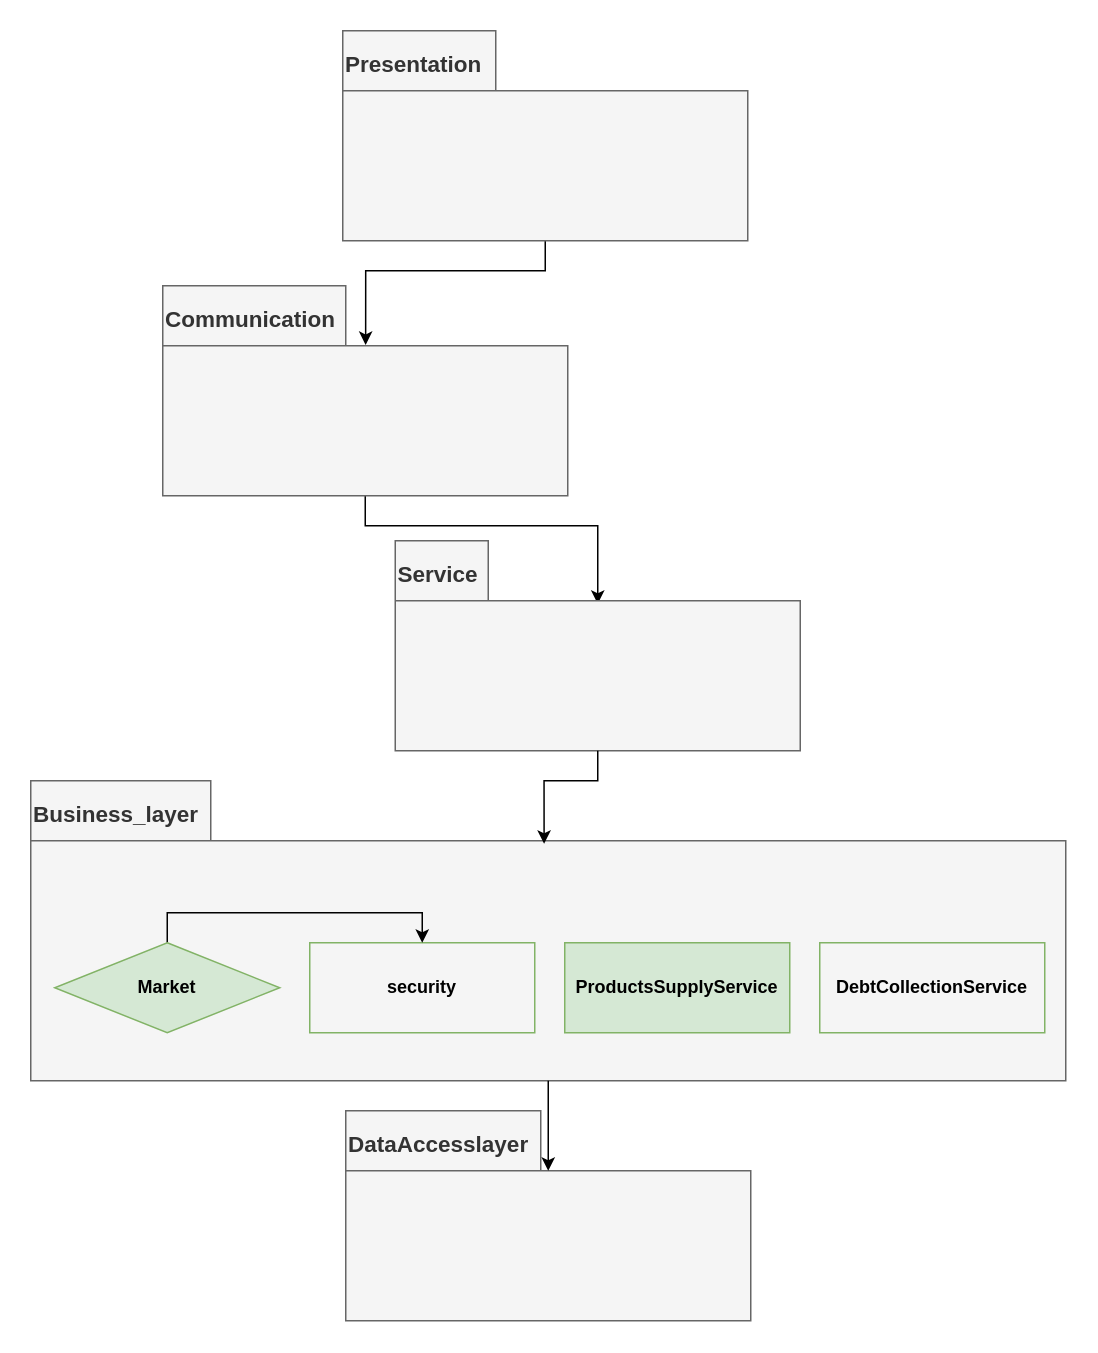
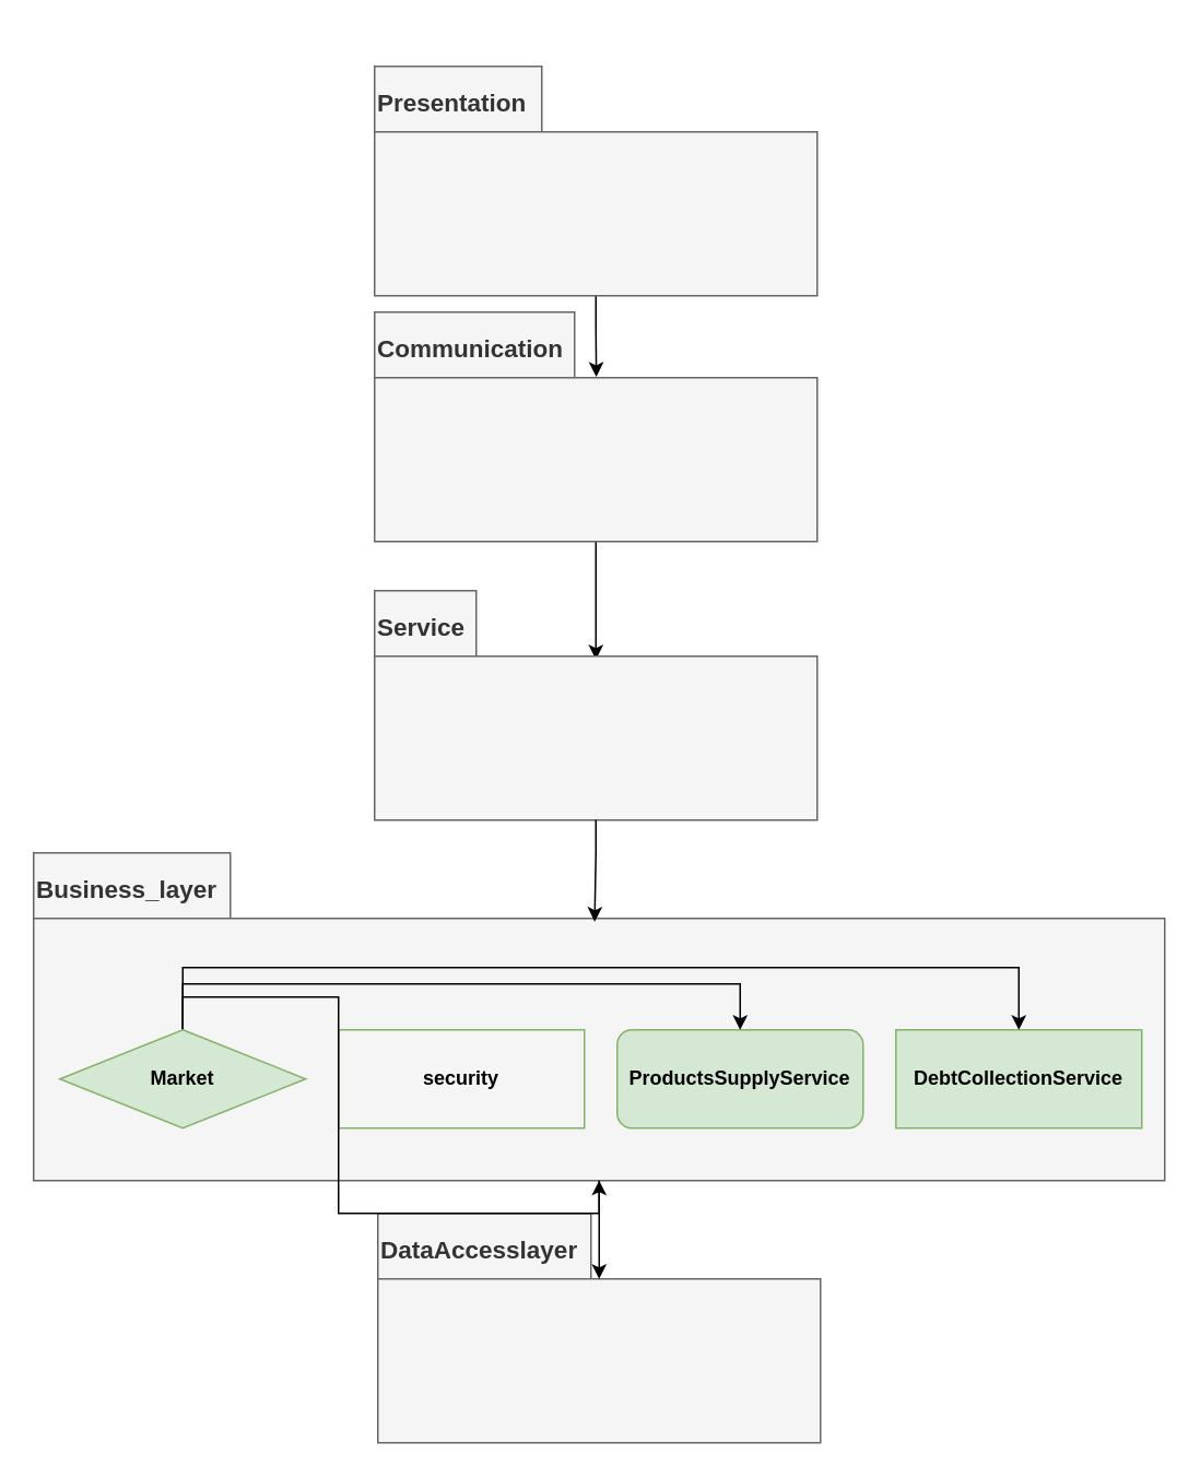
  <mxCell id="0" />
  <mxCell id="1" parent="0" />
  <mxCell id="2" style="edgeStyle=orthogonalEdgeStyle;rounded=0;orthogonalLoop=1;jettySize=auto;html=1;fontSize=15;entryX=0.501;entryY=0.282;entryDx=0;entryDy=0;entryPerimeter=0;" edge="1" parent="1" source="3" target="5"><mxGeometry relative="1" as="geometry" /></mxCell>
- <mxCell id="3" value="&lt;font style=&quot;font-size: 15px ; line-height: 0.5&quot;&gt;Presentation&lt;/font&gt;" style="shape=folder;fontStyle=1;spacingTop=10;tabWidth=102;tabHeight=40;tabPosition=left;html=1;align=left;verticalAlign=top;fillColor=#f5f5f5;fontColor=#333333;strokeColor=#666666;" vertex="1" parent="1"><mxGeometry x="228" y="20" width="270" height="140" as="geometry" /></mxCell>
+ <mxCell id="3" value="&lt;font style=&quot;font-size: 15px ; line-height: 0.5&quot;&gt;Presentation&lt;/font&gt;" style="shape=folder;fontStyle=1;spacingTop=10;tabWidth=102;tabHeight=40;tabPosition=left;html=1;align=left;verticalAlign=top;fillColor=#f5f5f5;fontColor=#333333;strokeColor=#666666;" vertex="1" parent="1"><mxGeometry x="228" y="40" width="270" height="140" as="geometry" /></mxCell>
  <mxCell id="4" style="edgeStyle=orthogonalEdgeStyle;rounded=0;orthogonalLoop=1;jettySize=auto;html=1;entryX=0.5;entryY=0.3;entryDx=0;entryDy=0;entryPerimeter=0;fontSize=15;" edge="1" parent="1" source="5" target="6"><mxGeometry relative="1" as="geometry" /></mxCell>
- <mxCell id="5" value="&lt;font style=&quot;font-size: 15px ; line-height: 0.5&quot;&gt;Communication&lt;/font&gt;" style="shape=folder;fontStyle=1;spacingTop=10;tabWidth=122;tabHeight=40;tabPosition=left;html=1;align=left;verticalAlign=top;fillColor=#f5f5f5;fontColor=#333333;strokeColor=#666666;" vertex="1" parent="1"><mxGeometry x="108" y="190" width="270" height="140" as="geometry" /></mxCell>
- <mxCell id="6" value="&lt;font style=&quot;font-size: 15px ; line-height: 0.5&quot;&gt;Service&lt;/font&gt;" style="shape=folder;fontStyle=1;spacingTop=10;tabWidth=62;tabHeight=40;tabPosition=left;html=1;align=left;verticalAlign=top;fillColor=#f5f5f5;fontColor=#333333;strokeColor=#666666;" vertex="1" parent="1"><mxGeometry x="263" y="360" width="270" height="140" as="geometry" /></mxCell>
+ <mxCell id="5" value="&lt;font style=&quot;font-size: 15px ; line-height: 0.5&quot;&gt;Communication&lt;/font&gt;" style="shape=folder;fontStyle=1;spacingTop=10;tabWidth=122;tabHeight=40;tabPosition=left;html=1;align=left;verticalAlign=top;fillColor=#f5f5f5;fontColor=#333333;strokeColor=#666666;" vertex="1" parent="1"><mxGeometry x="228" y="190" width="270" height="140" as="geometry" /></mxCell>
+ <mxCell id="6" value="&lt;font style=&quot;font-size: 15px ; line-height: 0.5&quot;&gt;Service&lt;/font&gt;" style="shape=folder;fontStyle=1;spacingTop=10;tabWidth=62;tabHeight=40;tabPosition=left;html=1;align=left;verticalAlign=top;fillColor=#f5f5f5;fontColor=#333333;strokeColor=#666666;" vertex="1" parent="1"><mxGeometry x="228" y="360" width="270" height="140" as="geometry" /></mxCell>
  <mxCell id="7" value="&lt;font style=&quot;font-size: 15px ; line-height: 0.5&quot;&gt;Business_layer&lt;/font&gt;" style="shape=folder;fontStyle=1;spacingTop=10;tabWidth=120;tabHeight=40;tabPosition=left;html=1;align=left;verticalAlign=top;fillColor=#f5f5f5;fontColor=#333333;strokeColor=#666666;" vertex="1" parent="1"><mxGeometry x="20" y="520" width="690" height="200" as="geometry" /></mxCell>
  <mxCell id="8" value="&lt;font style=&quot;font-size: 15px ; line-height: 0.5&quot;&gt;DataAccesslayer&lt;/font&gt;" style="shape=folder;fontStyle=1;spacingTop=10;tabWidth=130;tabHeight=40;tabPosition=left;html=1;align=left;verticalAlign=top;fillColor=#f5f5f5;fontColor=#333333;strokeColor=#666666;" vertex="1" parent="1"><mxGeometry x="230" y="740" width="270" height="140" as="geometry" /></mxCell>
- <mxCell id="9" value="&lt;span style=&quot;font-weight: 700&quot;&gt;DebtCollectionService&lt;/span&gt;" style="rounded=0;whiteSpace=wrap;html=1;fillColor=#f5f5f5;strokeColor=#82b366;" vertex="1" parent="1"><mxGeometry x="546" y="628" width="150" height="60" as="geometry" /></mxCell>
- <mxCell id="10" value="&lt;span style=&quot;font-weight: 700&quot;&gt;ProductsSupplyService&lt;/span&gt;" style="rounded=0;whiteSpace=wrap;html=1;fillColor=#d5e8d4;strokeColor=#82b366;" vertex="1" parent="1"><mxGeometry x="376" y="628" width="150" height="60" as="geometry" /></mxCell>
+ <mxCell id="9" value="&lt;span style=&quot;font-weight: 700&quot;&gt;DebtCollectionService&lt;/span&gt;" style="rounded=0;whiteSpace=wrap;html=1;fillColor=#d5e8d4;strokeColor=#82b366;" vertex="1" parent="1"><mxGeometry x="546" y="628" width="150" height="60" as="geometry" /></mxCell>
+ <mxCell id="10" value="&lt;span style=&quot;font-weight: 700&quot;&gt;ProductsSupplyService&lt;/span&gt;" style="whiteSpace=wrap;html=1;fillColor=#d5e8d4;strokeColor=#82b366;rounded=1;" vertex="1" parent="1"><mxGeometry x="376" y="628" width="150" height="60" as="geometry" /></mxCell>
  <mxCell id="11" value="&lt;b&gt;security&lt;/b&gt;" style="rounded=0;whiteSpace=wrap;html=1;fillColor=#f5f5f5;strokeColor=#82b366;" vertex="1" parent="1"><mxGeometry x="206" y="628" width="150" height="60" as="geometry" /></mxCell>
- <mxCell id="12" style="edgeStyle=orthogonalEdgeStyle;rounded=0;orthogonalLoop=1;jettySize=auto;html=1;exitX=0.5;exitY=0;exitDx=0;exitDy=0;entryX=0.5;entryY=0;entryDx=0;entryDy=0;fontSize=15;" edge="1" parent="1" source="15" target="11"><mxGeometry relative="1" as="geometry" /></mxCell>
+ <mxCell id="12" style="edgeStyle=orthogonalEdgeStyle;rounded=0;orthogonalLoop=1;jettySize=auto;html=1;exitX=0.5;exitY=0;exitDx=0;exitDy=0;fontSize=15;" edge="1" parent="1" source="15" target="7"><mxGeometry relative="1" as="geometry" /></mxCell>
+ <mxCell id="13" style="edgeStyle=orthogonalEdgeStyle;rounded=0;orthogonalLoop=1;jettySize=auto;html=1;entryX=0.5;entryY=0;entryDx=0;entryDy=0;fontSize=15;exitX=0.5;exitY=0;exitDx=0;exitDy=0;" edge="1" parent="1" source="15" target="10"><mxGeometry relative="1" as="geometry"><Array as="points"><mxPoint x="111" y="600" /><mxPoint x="451" y="600" /></Array></mxGeometry></mxCell>
+ <mxCell id="14" style="edgeStyle=orthogonalEdgeStyle;rounded=0;orthogonalLoop=1;jettySize=auto;html=1;entryX=0.5;entryY=0;entryDx=0;entryDy=0;fontSize=15;exitX=0.5;exitY=0;exitDx=0;exitDy=0;" edge="1" parent="1" source="15" target="9"><mxGeometry relative="1" as="geometry"><Array as="points"><mxPoint x="111" y="590" /><mxPoint x="621" y="590" /></Array></mxGeometry></mxCell>
  <mxCell id="15" value="&lt;b&gt;Market&lt;/b&gt;" style="rhombus;whiteSpace=wrap;html=1;fillColor=#d5e8d4;strokeColor=#82b366;" vertex="1" parent="1"><mxGeometry x="36" y="628" width="150" height="60" as="geometry" /></mxCell>
  <mxCell id="16" style="edgeStyle=orthogonalEdgeStyle;rounded=0;orthogonalLoop=1;jettySize=auto;html=1;fontSize=15;exitX=0.5;exitY=1;exitDx=0;exitDy=0;exitPerimeter=0;entryX=0.496;entryY=0.21;entryDx=0;entryDy=0;entryPerimeter=0;" edge="1" parent="1" source="6" target="7"><mxGeometry relative="1" as="geometry"><mxPoint x="165" y="340" as="sourcePoint" /><mxPoint x="240" y="520" as="targetPoint" /></mxGeometry></mxCell>
  <mxCell id="17" style="edgeStyle=orthogonalEdgeStyle;rounded=0;orthogonalLoop=1;jettySize=auto;html=1;fontSize=15;exitX=0.5;exitY=1;exitDx=0;exitDy=0;exitPerimeter=0;" edge="1" parent="1" source="7"><mxGeometry relative="1" as="geometry"><mxPoint x="373" y="510" as="sourcePoint" /><mxPoint x="365" y="780" as="targetPoint" /><Array as="points" /></mxGeometry></mxCell>
